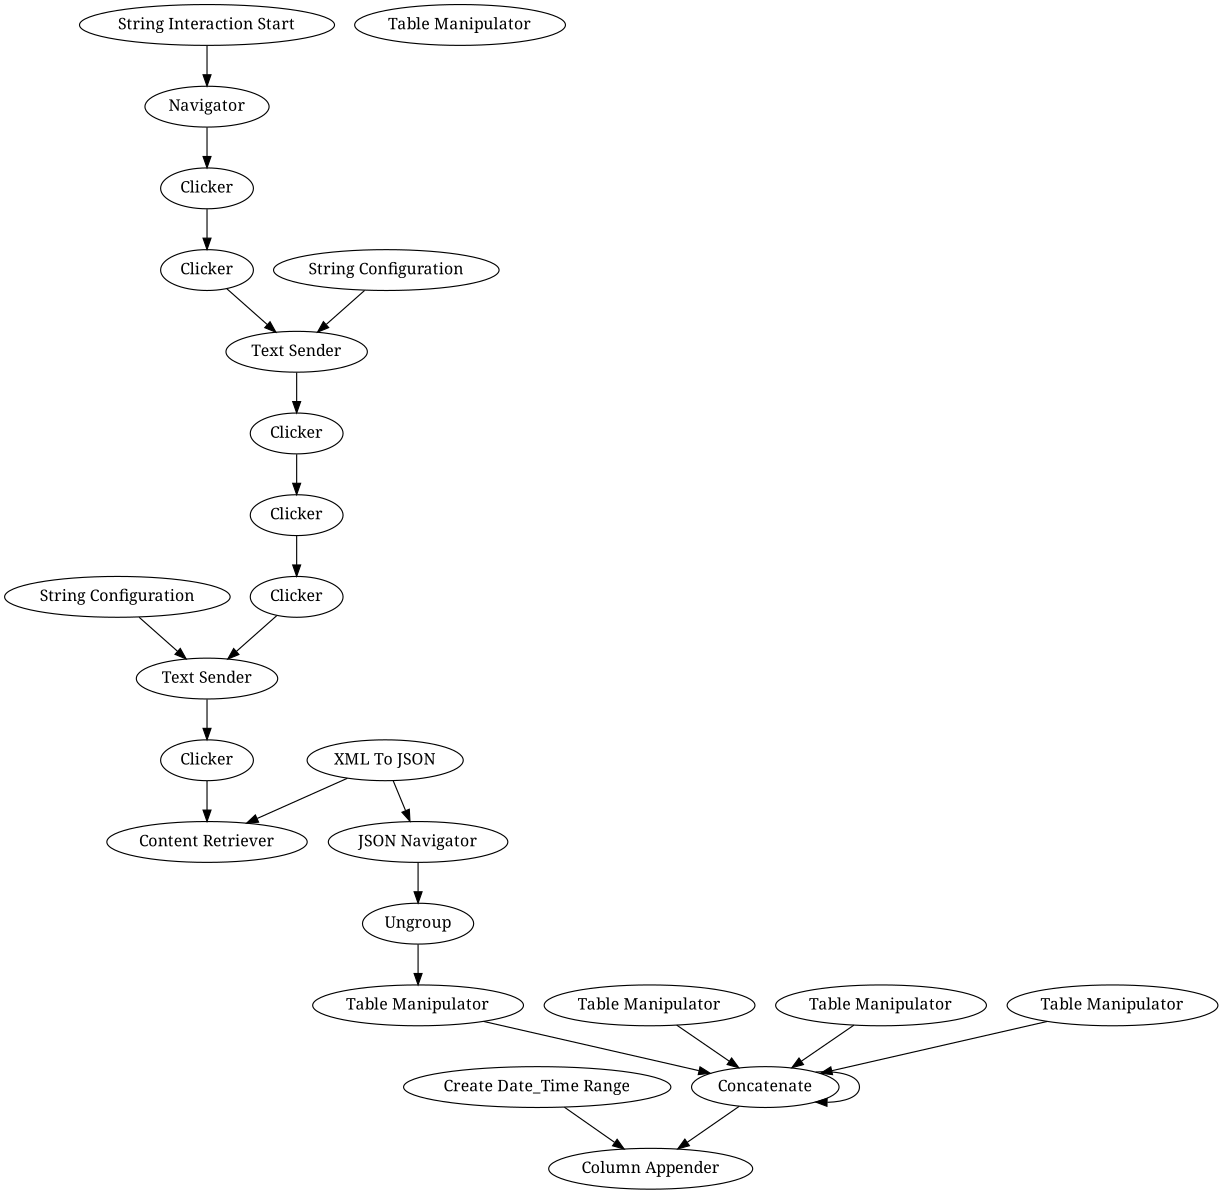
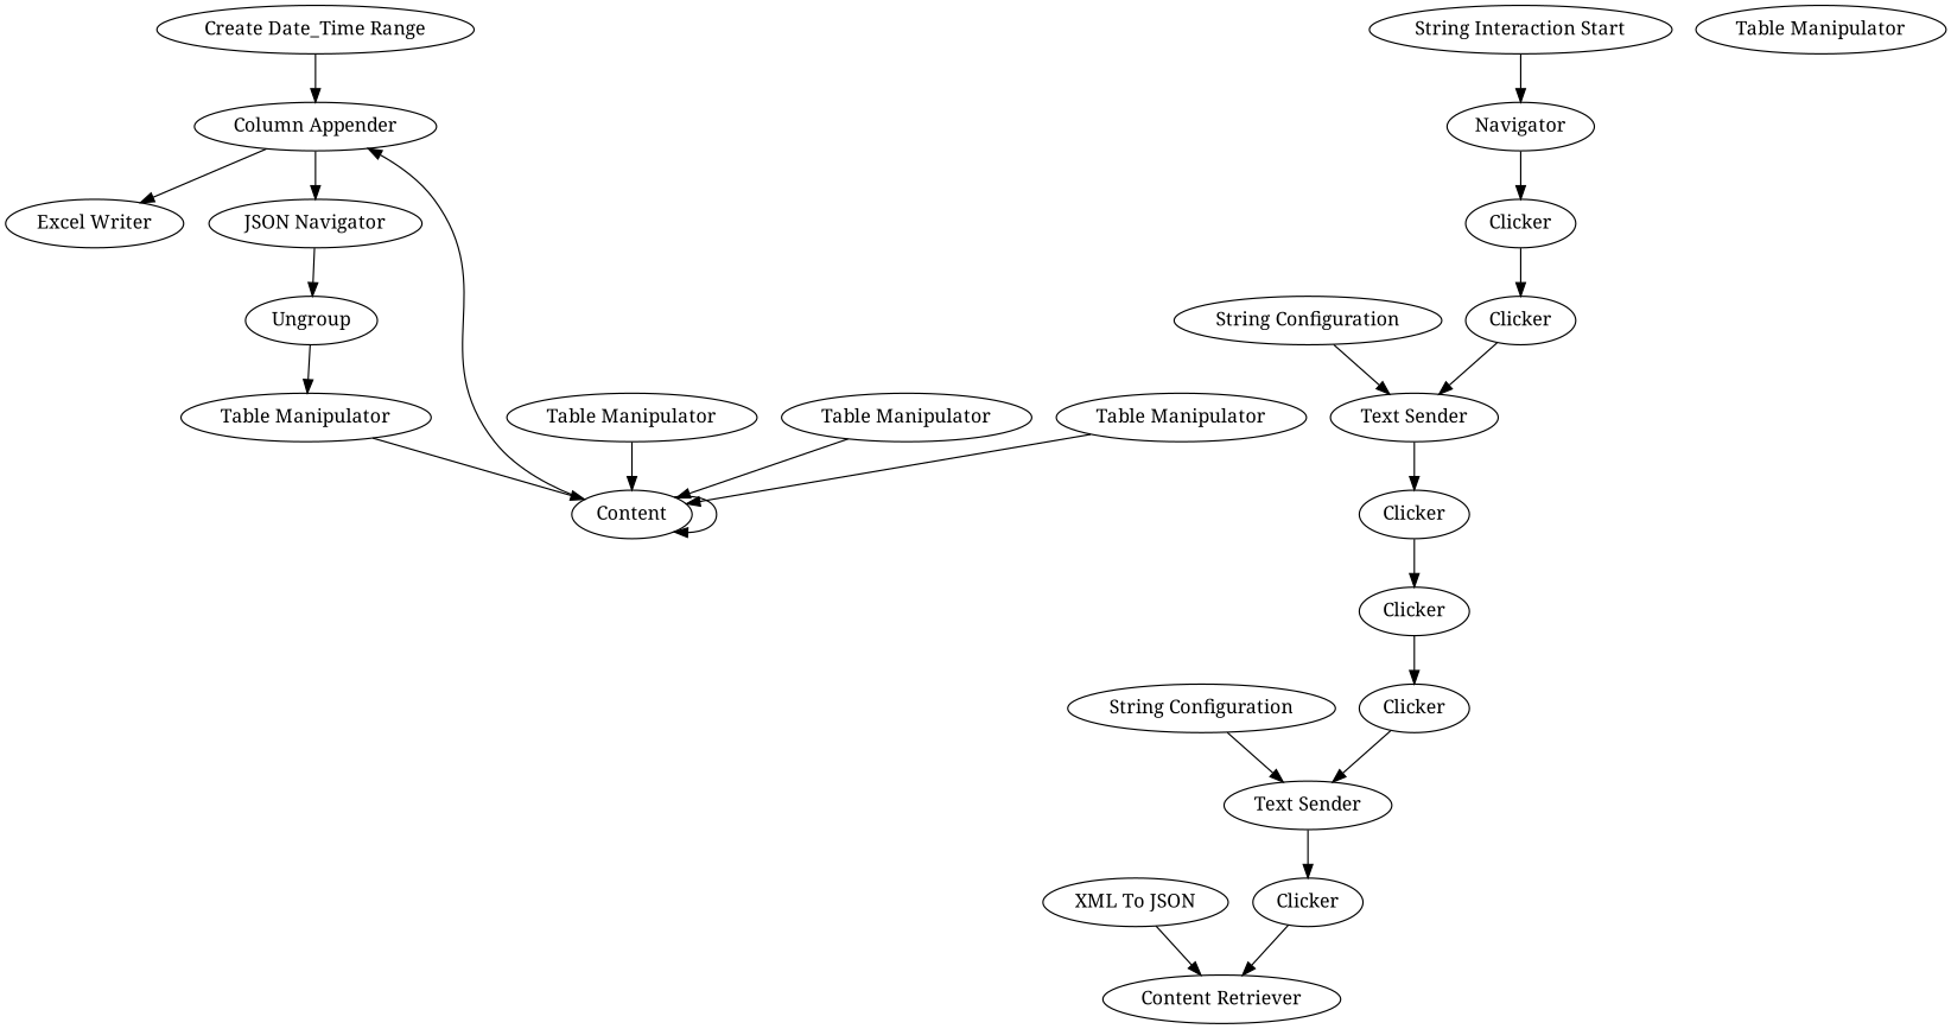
  digraph {
    fontname="Noto Serif"
    rankdir=TB
    node [fontname="Noto Serif"]
    edge [fontname="Noto Serif"]
    n1 [label="Create Date_Time Range"]
    n2 [label="Column Appender"]
+   n3 [label="Excel Writer"]
    n4 [label=Clicker]
    n5 [label=Clicker]
    n6 [label="Text Sender"]
    n7 [label="String Configuration"]
    n8 [label="Text Sender"]
    n9 [label=Clicker]
    n10 [label="Content Retriever"]
    n11 [label=Navigator]
    n12 [label="String Interaction Start"]
    n13 [label=Clicker]
    n14 [label=Clicker]
    n15 [label=Clicker]
    n16 [label="String Configuration"]
    n17 [label="XML To JSON"]
    n18 [label="JSON Navigator"]
    n19 [label=Ungroup]
    n20 [label="Table Manipulator"]
-   n21 [label=Concatenate]
+   n21 [label=Content]
    n22 [label="Table Manipulator"]
    n23 [label="Table Manipulator"]
    n24 [label="Table Manipulator"]
    n25 [label="Table Manipulator"]
    n1 -> n2
+   n2 -> n3
    n4 -> n5
    n5 -> n6
    n6 -> n13
    n7 -> n8
    n8 -> n9
    n9 -> n10
    n11 -> n4
    n12 -> n11
    n13 -> n15
    n14 -> n8
    n15 -> n14
    n16 -> n6
    n17 -> n10
-   n17 -> n18
+   n2 -> n18
    n18 -> n19
    n19 -> n20
    n20 -> n21
    n21 -> n2
    n21 -> n21
    n22 -> n21
    n23 -> n21
    n25 -> n21
  }
